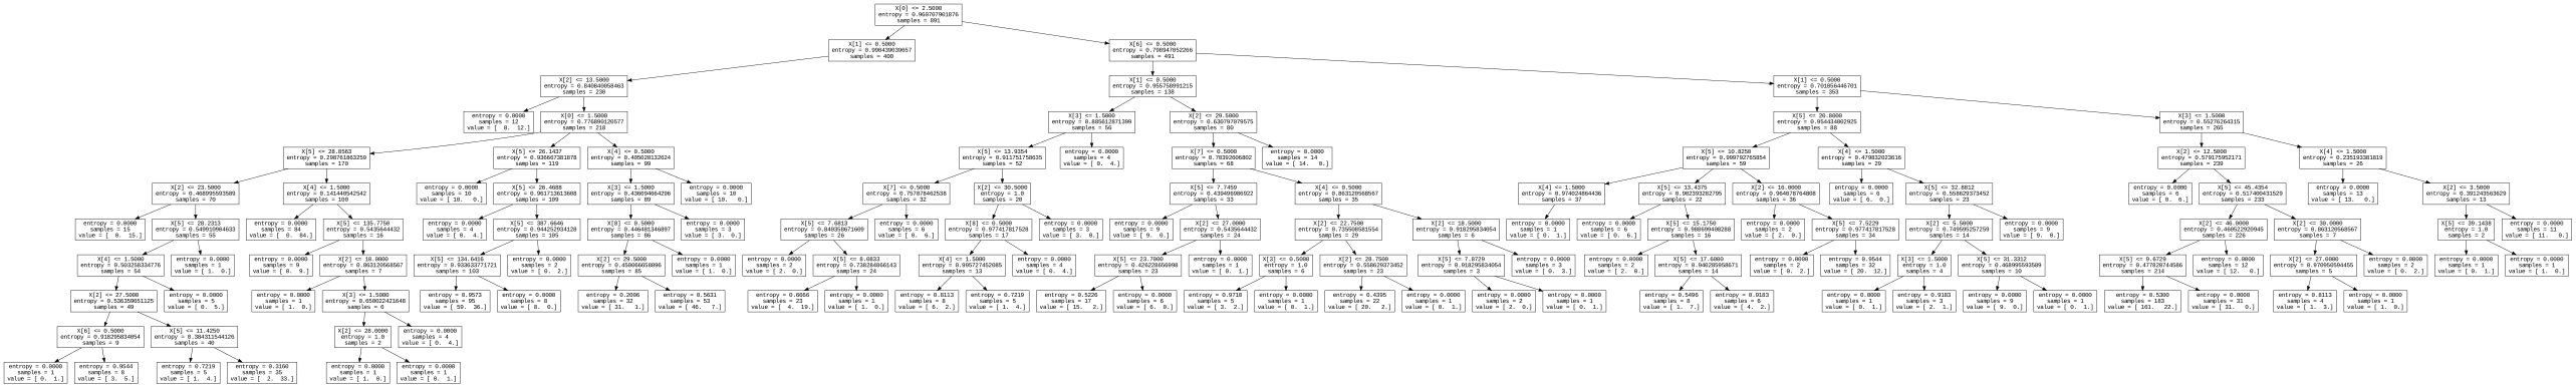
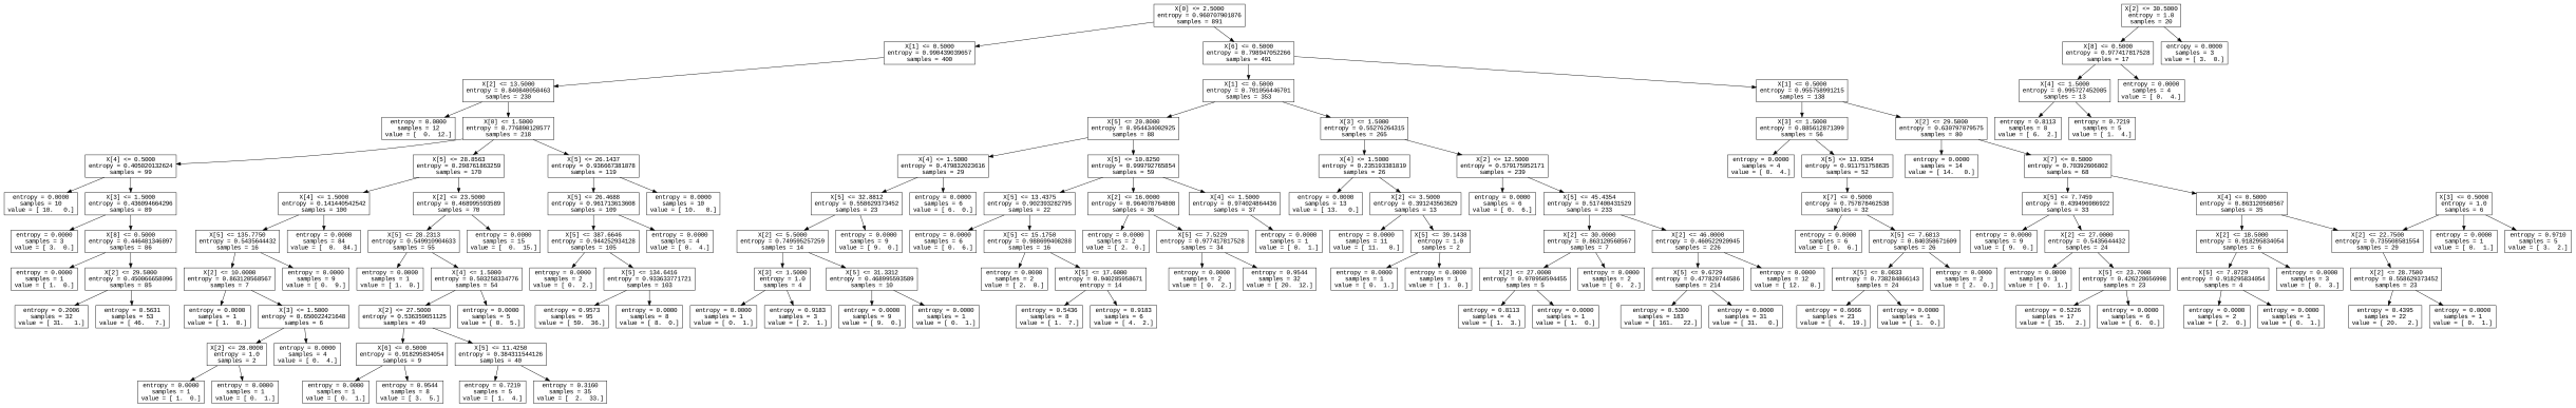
  digraph {
    fontname="Liberation Mono"
    node [fontname="Liberation Mono" shape=box]
    edge [fontname="Liberation Mono"]
    n1 [label="X[0] <= 2.5000\nentropy = 0.960707901876\nsamples = 891"]
    n2 [label="X[1] <= 0.5000\nentropy = 0.990439039657\nsamples = 400"]
    n3 [label="X[6] <= 0.5000\nentropy = 0.798947052266\nsamples = 491"]
    n4 [label="X[2] <= 13.5000\nentropy = 0.840840058463\nsamples = 230"]
    n5 [label="X[1] <= 0.5000\nentropy = 0.955758991215\nsamples = 138"]
    n6 [label="X[1] <= 0.5000\nentropy = 0.701056446701\nsamples = 353"]
    n7 [label="X[5] <= 28.8563\nentropy = 0.298761863259\nsamples = 170"]
    n8 [label="X[2] <= 23.5000\nentropy = 0.468995593589\nsamples = 70"]
    n9 [label="X[4] <= 1.5000\nentropy = 0.141440542542\nsamples = 100"]
    n10 [label="entropy = 0.0000\nsamples = 12\nvalue = [  0.  12.]"]
    n11 [label="X[0] <= 1.5000\nentropy = 0.776890120577\nsamples = 218"]
    n12 [label="entropy = 0.0000\nsamples = 15\nvalue = [  0.  15.]"]
    n13 [label="X[5] <= 28.2313\nentropy = 0.549910904633\nsamples = 55"]
    n14 [label="entropy = 0.0000\nsamples = 84\nvalue = [  0.  84.]"]
    n15 [label="X[5] <= 135.7750\nentropy = 0.5435644432\nsamples = 16"]
    n16 [label="X[4] <= 1.5000\nentropy = 0.503258334776\nsamples = 54"]
    n17 [label="entropy = 0.0000\nsamples = 1\nvalue = [ 1.  0.]"]
    n18 [label="X[2] <= 27.5000\nentropy = 0.536359651125\nsamples = 49"]
    n19 [label="entropy = 0.0000\nsamples = 5\nvalue = [ 0.  5.]"]
    n20 [label="X[6] <= 0.5000\nentropy = 0.918295834054\nsamples = 9"]
    n21 [label="X[5] <= 11.4250\nentropy = 0.384311544126\nsamples = 40"]
    n22 [label="entropy = 0.0000\nsamples = 1\nvalue = [ 0.  1.]"]
    n23 [label="entropy = 0.9544\nsamples = 8\nvalue = [ 3.  5.]"]
    n24 [label="entropy = 0.7219\nsamples = 5\nvalue = [ 1.  4.]"]
    n25 [label="entropy = 0.3160\nsamples = 35\nvalue = [  2.  33.]"]
    n26 [label="entropy = 0.0000\nsamples = 9\nvalue = [ 0.  9.]"]
    n27 [label="X[2] <= 10.0000\nentropy = 0.863120568567\nsamples = 7"]
    n28 [label="entropy = 0.0000\nsamples = 1\nvalue = [ 1.  0.]"]
    n29 [label="X[3] <= 1.5000\nentropy = 0.650022421648\nsamples = 6"]
    n30 [label="X[2] <= 28.0000\nentropy = 1.0\nsamples = 2"]
    n31 [label="entropy = 0.0000\nsamples = 4\nvalue = [ 0.  4.]"]
    n32 [label="entropy = 0.0000\nsamples = 1\nvalue = [ 1.  0.]"]
    n33 [label="entropy = 0.0000\nsamples = 1\nvalue = [ 0.  1.]"]
    n34 [label="X[5] <= 26.1437\nentropy = 0.936667381878\nsamples = 119"]
    n35 [label="X[4] <= 0.5000\nentropy = 0.405020132624\nsamples = 99"]
    n36 [label="entropy = 0.0000\nsamples = 10\nvalue = [ 10.   0.]"]
    n37 [label="X[5] <= 26.4688\nentropy = 0.961713613608\nsamples = 109"]
    n38 [label="X[3] <= 1.5000\nentropy = 0.436094664296\nsamples = 89"]
    n39 [label="entropy = 0.0000\nsamples = 10\nvalue = [ 10.   0.]"]
    n40 [label="entropy = 0.0000\nsamples = 4\nvalue = [ 0.  4.]"]
    n41 [label="X[5] <= 387.6646\nentropy = 0.944252934128\nsamples = 105"]
    n42 [label="X[5] <= 134.6416\nentropy = 0.933633771721\nsamples = 103"]
    n43 [label="entropy = 0.0000\nsamples = 2\nvalue = [ 0.  2.]"]
    n44 [label="entropy = 0.9573\nsamples = 95\nvalue = [ 59.  36.]"]
    n45 [label="entropy = 0.0000\nsamples = 8\nvalue = [ 8.  0.]"]
    n46 [label="X[8] <= 0.5000\nentropy = 0.446481346897\nsamples = 86"]
    n47 [label="entropy = 0.0000\nsamples = 3\nvalue = [ 3.  0.]"]
    n48 [label="X[2] <= 29.5000\nentropy = 0.450066658096\nsamples = 85"]
    n49 [label="entropy = 0.0000\nsamples = 1\nvalue = [ 1.  0.]"]
    n50 [label="entropy = 0.2006\nsamples = 32\nvalue = [ 31.   1.]"]
    n51 [label="entropy = 0.5631\nsamples = 53\nvalue = [ 46.   7.]"]
    n52 [label="X[3] <= 1.5000\nentropy = 0.885612871399\nsamples = 56"]
    n53 [label="X[2] <= 29.5000\nentropy = 0.630797079575\nsamples = 80"]
    n54 [label="X[5] <= 20.8000\nentropy = 0.954434002925\nsamples = 88"]
    n55 [label="X[3] <= 1.5000\nentropy = 0.55276264315\nsamples = 265"]
    n56 [label="X[5] <= 13.9354\nentropy = 0.911751758635\nsamples = 52"]
    n57 [label="entropy = 0.0000\nsamples = 4\nvalue = [ 0.  4.]"]
    n58 [label="X[7] <= 0.5000\nentropy = 0.70392606802\nsamples = 68"]
    n59 [label="entropy = 0.0000\nsamples = 14\nvalue = [ 14.   0.]"]
    n60 [label="X[7] <= 0.5000\nentropy = 0.757878462538\nsamples = 32"]
    n61 [label="X[2] <= 30.5000\nentropy = 1.0\nsamples = 20"]
    n62 [label="X[5] <= 7.6813\nentropy = 0.840358671609\nsamples = 26"]
    n63 [label="entropy = 0.0000\nsamples = 6\nvalue = [ 0.  6.]"]
    n64 [label="X[8] <= 0.5000\nentropy = 0.977417817528\nsamples = 17"]
    n65 [label="entropy = 0.0000\nsamples = 3\nvalue = [ 3.  0.]"]
    n66 [label="entropy = 0.0000\nsamples = 2\nvalue = [ 2.  0.]"]
    n67 [label="X[5] <= 8.0833\nentropy = 0.738284866143\nsamples = 24"]
    n68 [label="entropy = 0.6666\nsamples = 23\nvalue = [  4.  19.]"]
    n69 [label="entropy = 0.0000\nsamples = 1\nvalue = [ 1.  0.]"]
    n70 [label="X[4] <= 1.5000\nentropy = 0.995727452085\nsamples = 13"]
    n71 [label="entropy = 0.0000\nsamples = 4\nvalue = [ 0.  4.]"]
    n72 [label="entropy = 0.8113\nsamples = 8\nvalue = [ 6.  2.]"]
    n73 [label="entropy = 0.7219\nsamples = 5\nvalue = [ 1.  4.]"]
    n74 [label="X[5] <= 7.7459\nentropy = 0.439496986922\nsamples = 33"]
    n75 [label="X[4] <= 0.5000\nentropy = 0.863120568567\nsamples = 35"]
    n76 [label="entropy = 0.0000\nsamples = 9\nvalue = [ 9.  0.]"]
    n77 [label="X[2] <= 27.0000\nentropy = 0.5435644432\nsamples = 24"]
    n78 [label="X[2] <= 22.7500\nentropy = 0.735508581554\nsamples = 29"]
    n79 [label="X[2] <= 18.5000\nentropy = 0.918295834054\nsamples = 6"]
    n80 [label="X[5] <= 23.7000\nentropy = 0.426228656998\nsamples = 23"]
    n81 [label="entropy = 0.0000\nsamples = 1\nvalue = [ 0.  1.]"]
    n82 [label="entropy = 0.5226\nsamples = 17\nvalue = [ 15.   2.]"]
    n83 [label="entropy = 0.0000\nsamples = 6\nvalue = [ 6.  0.]"]
    n84 [label="X[3] <= 0.5000\nentropy = 1.0\nsamples = 6"]
    n85 [label="X[2] <= 28.7500\nentropy = 0.558629373452\nsamples = 23"]
-   n86 [label="X[5] <= 7.8729\nentropy = 0.918295834054\nsamples = 3"]
+   n86 [label="X[5] <= 7.8729\nentropy = 0.918295834054\nsamples = 4"]
    n87 [label="entropy = 0.0000\nsamples = 3\nvalue = [ 0.  3.]"]
    n88 [label="entropy = 0.9710\nsamples = 5\nvalue = [ 3.  2.]"]
    n89 [label="entropy = 0.0000\nsamples = 1\nvalue = [ 0.  1.]"]
    n90 [label="entropy = 0.4395\nsamples = 22\nvalue = [ 20.   2.]"]
    n91 [label="entropy = 0.0000\nsamples = 1\nvalue = [ 0.  1.]"]
    n92 [label="entropy = 0.0000\nsamples = 2\nvalue = [ 2.  0.]"]
    n93 [label="entropy = 0.0000\nsamples = 1\nvalue = [ 0.  1.]"]
    n94 [label="X[5] <= 10.8250\nentropy = 0.999792765854\nsamples = 59"]
    n95 [label="X[4] <= 1.5000\nentropy = 0.479832023616\nsamples = 29"]
    n96 [label="X[2] <= 12.5000\nentropy = 0.579175952171\nsamples = 239"]
    n97 [label="X[4] <= 1.5000\nentropy = 0.235193381819\nsamples = 26"]
    n98 [label="X[4] <= 1.5000\nentropy = 0.974024864436\nsamples = 37"]
    n99 [label="X[5] <= 13.4375\nentropy = 0.902393282795\nsamples = 22"]
    n100 [label="X[2] <= 16.0000\nentropy = 0.964078764808\nsamples = 36"]
    n101 [label="entropy = 0.0000\nsamples = 6\nvalue = [ 6.  0.]"]
    n102 [label="X[5] <= 32.8812\nentropy = 0.558629373452\nsamples = 23"]
    n103 [label="entropy = 0.0000\nsamples = 1\nvalue = [ 0.  1.]"]
    n104 [label="entropy = 0.0000\nsamples = 6\nvalue = [ 0.  6.]"]
    n105 [label="X[5] <= 15.1750\nentropy = 0.988699408288\nsamples = 16"]
    n106 [label="entropy = 0.0000\nsamples = 2\nvalue = [ 2.  0.]"]
    n107 [label="X[5] <= 7.5229\nentropy = 0.977417817528\nsamples = 34"]
    n108 [label="entropy = 0.0000\nsamples = 2\nvalue = [ 0.  2.]"]
    n109 [label="entropy = 0.9544\nsamples = 32\nvalue = [ 20.  12.]"]
    n110 [label="entropy = 0.0000\nsamples = 2\nvalue = [ 2.  0.]"]
-   n111 [label="X[5] <= 17.6000\nentropy = 0.940285958671\nsamples = 14"]
-   n112 [label="entropy = 0.5496\nsamples = 8\nvalue = [ 1.  7.]"]
+   n111 [label="X[5] <= 17.6000\nentropy = 0.940285958671\nentropy = 14"]
+   n112 [label="entropy = 0.5436\nsamples = 8\nvalue = [ 1.  7.]"]
    n113 [label="entropy = 0.9183\nsamples = 6\nvalue = [ 4.  2.]"]
    n114 [label="X[2] <= 5.5000\nentropy = 0.749595257259\nsamples = 14"]
    n115 [label="entropy = 0.0000\nsamples = 9\nvalue = [ 9.  0.]"]
    n116 [label="X[3] <= 1.5000\nentropy = 1.0\nsamples = 4"]
    n117 [label="X[5] <= 31.3312\nentropy = 0.468995593589\nsamples = 10"]
    n118 [label="entropy = 0.0000\nsamples = 1\nvalue = [ 0.  1.]"]
    n119 [label="entropy = 0.9183\nsamples = 3\nvalue = [ 2.  1.]"]
    n120 [label="entropy = 0.0000\nsamples = 9\nvalue = [ 9.  0.]"]
    n121 [label="entropy = 0.0000\nsamples = 1\nvalue = [ 0.  1.]"]
    n122 [label="entropy = 0.0000\nsamples = 6\nvalue = [ 0.  6.]"]
    n123 [label="X[5] <= 45.4354\nentropy = 0.517400431529\nsamples = 233"]
    n124 [label="entropy = 0.0000\nsamples = 13\nvalue = [ 13.   0.]"]
    n125 [label="X[2] <= 3.5000\nentropy = 0.391243563629\nsamples = 13"]
    n126 [label="X[2] <= 46.0000\nentropy = 0.460522920945\nsamples = 226"]
    n127 [label="X[2] <= 30.0000\nentropy = 0.863120568567\nsamples = 7"]
    n128 [label="X[5] <= 9.6729\nentropy = 0.477820744586\nsamples = 214"]
    n129 [label="entropy = 0.0000\nsamples = 12\nvalue = [ 12.   0.]"]
    n130 [label="X[2] <= 27.0000\nentropy = 0.970950594455\nsamples = 5"]
    n131 [label="entropy = 0.0000\nsamples = 2\nvalue = [ 0.  2.]"]
    n132 [label="entropy = 0.5300\nsamples = 183\nvalue = [ 161.   22.]"]
    n133 [label="entropy = 0.0000\nsamples = 31\nvalue = [ 31.   0.]"]
    n134 [label="entropy = 0.8113\nsamples = 4\nvalue = [ 1.  3.]"]
    n135 [label="entropy = 0.0000\nsamples = 1\nvalue = [ 1.  0.]"]
    n136 [label="X[5] <= 39.1438\nentropy = 1.0\nsamples = 2"]
    n137 [label="entropy = 0.0000\nsamples = 11\nvalue = [ 11.   0.]"]
    n138 [label="entropy = 0.0000\nsamples = 1\nvalue = [ 0.  1.]"]
    n139 [label="entropy = 0.0000\nsamples = 1\nvalue = [ 1.  0.]"]
    n1 -> n2
    n1 -> n3
    n2 -> n4
    n3 -> n5
    n3 -> n6
    n4 -> n10
    n4 -> n11
    n5 -> n52
    n5 -> n53
    n6 -> n54
    n6 -> n55
    n7 -> n8
    n7 -> n9
    n8 -> n12
    n8 -> n13
    n9 -> n14
    n9 -> n15
    n11 -> n7
    n11 -> n34
    n11 -> n35
    n13 -> n16
    n13 -> n17
    n15 -> n26
    n15 -> n27
    n16 -> n18
    n16 -> n19
    n18 -> n20
    n18 -> n21
    n20 -> n22
    n20 -> n23
    n21 -> n24
    n21 -> n25
    n27 -> n28
    n27 -> n29
    n29 -> n30
    n29 -> n31
    n30 -> n32
    n30 -> n33
    n34 -> n36
    n34 -> n37
    n35 -> n38
    n35 -> n39
    n37 -> n40
    n37 -> n41
    n38 -> n46
    n38 -> n47
    n41 -> n42
    n41 -> n43
    n42 -> n44
    n42 -> n45
    n46 -> n48
    n46 -> n49
    n48 -> n50
    n48 -> n51
    n52 -> n56
    n52 -> n57
    n53 -> n58
    n53 -> n59
    n54 -> n94
    n54 -> n95
    n55 -> n96
    n55 -> n97
    n56 -> n60
-   n56 -> n61
    n58 -> n74
    n58 -> n75
    n60 -> n62
    n60 -> n63
    n61 -> n64
    n61 -> n65
    n62 -> n66
    n62 -> n67
    n64 -> n70
    n64 -> n71
    n67 -> n68
    n67 -> n69
    n70 -> n72
    n70 -> n73
    n74 -> n76
    n74 -> n77
    n75 -> n78
    n75 -> n79
    n77 -> n80
    n77 -> n81
-   n78 -> n84
+   n84 -> n78
    n78 -> n85
    n79 -> n86
    n79 -> n87
    n80 -> n82
    n80 -> n83
    n84 -> n88
    n84 -> n89
    n85 -> n90
    n85 -> n91
    n86 -> n92
    n86 -> n93
    n94 -> n98
    n94 -> n99
    n94 -> n100
    n95 -> n101
    n95 -> n102
    n96 -> n122
    n96 -> n123
    n97 -> n124
    n97 -> n125
    n98 -> n103
    n99 -> n104
    n99 -> n105
    n100 -> n106
    n100 -> n107
    n102 -> n114
    n102 -> n115
    n105 -> n110
    n105 -> n111
    n107 -> n108
    n107 -> n109
    n111 -> n112
    n111 -> n113
    n114 -> n116
    n114 -> n117
    n116 -> n118
    n116 -> n119
    n117 -> n120
    n117 -> n121
    n123 -> n126
    n123 -> n127
    n125 -> n136
    n125 -> n137
    n126 -> n128
    n126 -> n129
    n127 -> n130
    n127 -> n131
    n128 -> n132
    n128 -> n133
    n130 -> n134
    n130 -> n135
    n136 -> n138
    n136 -> n139
  }
